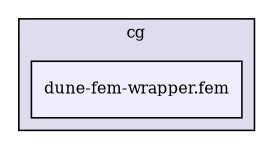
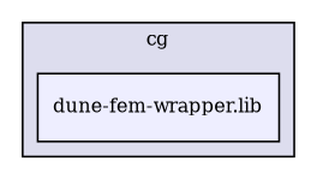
  digraph {
    compound=true
    fontname="DejaVu Serif"
-   n1 [fillcolor="#eeeeff" fontname="DejaVu Serif" fontsize=10 label="dune-fem-wrapper.fem" pencolor=black shape=box style=filled]
+   n1 [fillcolor="#eeeeff" fontname="DejaVu Serif" fontsize=10 label="dune-fem-wrapper.lib" pencolor=black shape=box style=filled]
    subgraph cluster_1 {
      bgcolor="#ddddee"
      fontsize=10
      label=cg
      pencolor=black
      n1
    }
  }
